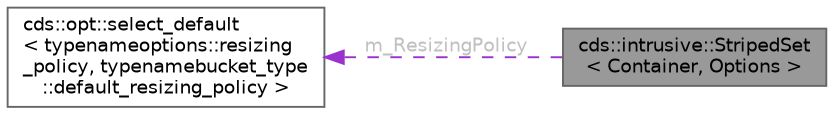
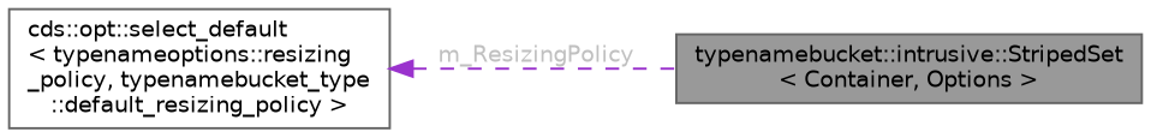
  digraph {
    rankdir=LR
    node [color=gray40 fontname=Helvetica fontsize=10 shape=box style=filled]
-   n1 [fillcolor=grey60 fontcolor=black height=0.2 label="cds::intrusive::StripedSet\l\< Container, Options \>" width=0.4]
+   n1 [fillcolor=grey60 fontcolor=black height=0.2 label="typenamebucket::intrusive::StripedSet\l\< Container, Options \>" width=0.4]
    n2 [fillcolor=white height=0.2 label="cds::opt::select_default\l\< typenameoptions::resizing\l_policy, typenamebucket_type\l::default_resizing_policy \>" width=0.4]
    n2 -> n1 [color=darkorchid3 dir=back fontcolor=grey fontname=Helvetica fontsize=10 label=" m_ResizingPolicy" labelfontname=Helvetica labelfontsize=10 style=dashed]
  }
